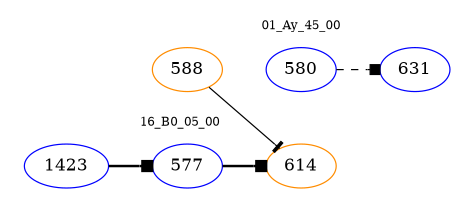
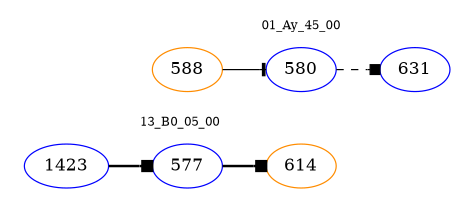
  digraph {
    rankdir=LR
    node [color=blue]
    edge [arrowhead=box color=black style=bold]
    n1 [color=darkorange label=588]
    n2 [label=580]
    n3 [label=631]
    n4 [label=1423]
    n5 [label=577]
    n6 [color=darkorange label=614]
    subgraph cluster_1 {
      color=white
      fontsize=10
      label="01_Ay_45_00"
      n1
      n2
      n3
    }
    subgraph cluster_2 {
      color=white
      fontsize=10
-     label="16_B0_05_00"
+     label="13_B0_05_00"
      n4
      n5
      n6
    }
-   n1 -> n6 [arrowhead=tee style=solid]
+   n1 -> n2 [arrowhead=tee style=solid]
    n2 -> n3 [style=dashed]
    n4 -> n5
    n5 -> n6
  }
